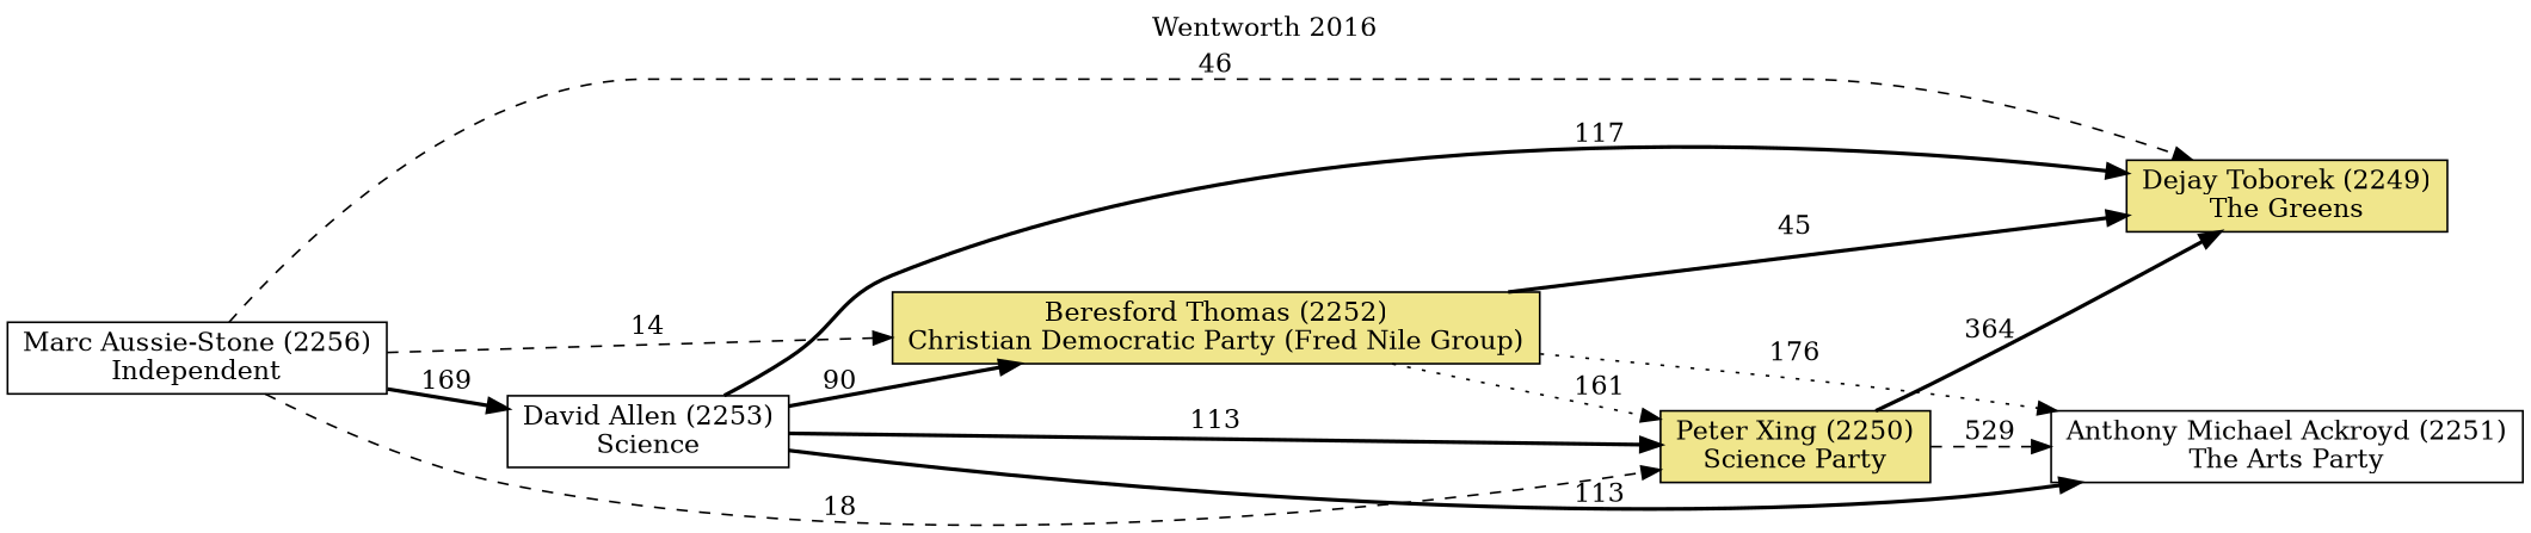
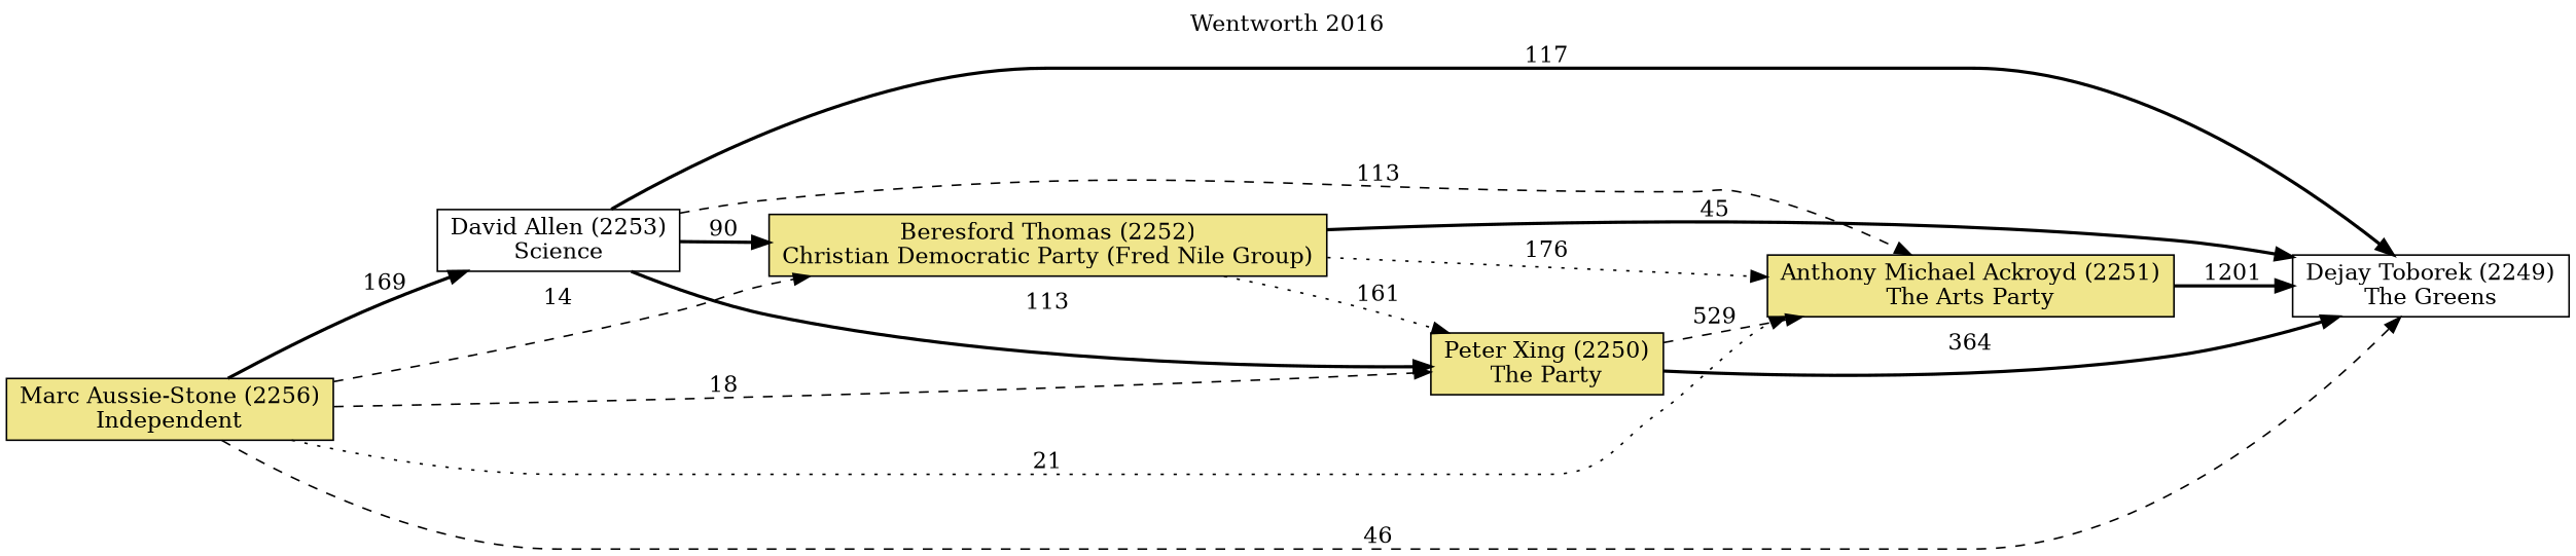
  digraph {
    label="Wentworth 2016"
    labelloc=t
    mclimit=10
    rankdir=LR
    node [fillcolor=khaki shape=box style=filled]
    edge [style=bold]
-   n1 [fillcolor=white label="Anthony Michael Ackroyd (2251)\nThe Arts Party"]
-   n2 [label="Dejay Toborek (2249)\nThe Greens"]
+   n1 [label="Anthony Michael Ackroyd (2251)\nThe Arts Party"]
+   n2 [fillcolor=white label="Dejay Toborek (2249)\nThe Greens"]
    n3 [label="Beresford Thomas (2252)\nChristian Democratic Party (Fred Nile Group)"]
-   n4 [label="Peter Xing (2250)\nScience Party"]
+   n4 [label="Peter Xing (2250)\nThe Party"]
    n5 [fillcolor=white label="David Allen (2253)\nScience"]
-   n6 [fillcolor=white label="Marc Aussie-Stone (2256)\nIndependent"]
+   n6 [label="Marc Aussie-Stone (2256)\nIndependent"]
+   n1 -> n2 [label=1201]
    n3 -> n1 [label=176 style=dotted]
    n3 -> n2 [label=45]
    n3 -> n4 [label=161 style=dotted]
    n4 -> n1 [label=529 style=dashed]
    n4 -> n2 [label=364]
-   n5 -> n1 [label=113]
+   n5 -> n1 [label=113 style=dashed]
    n5 -> n2 [label=117]
    n5 -> n3 [label=90]
    n5 -> n4 [label=113]
+   n6 -> n1 [label=21 style=dotted]
    n6 -> n2 [label=46 style=dashed]
    n6 -> n3 [label=14 style=dashed]
    n6 -> n4 [label=18 style=dashed]
    n6 -> n5 [label=169]
  }
